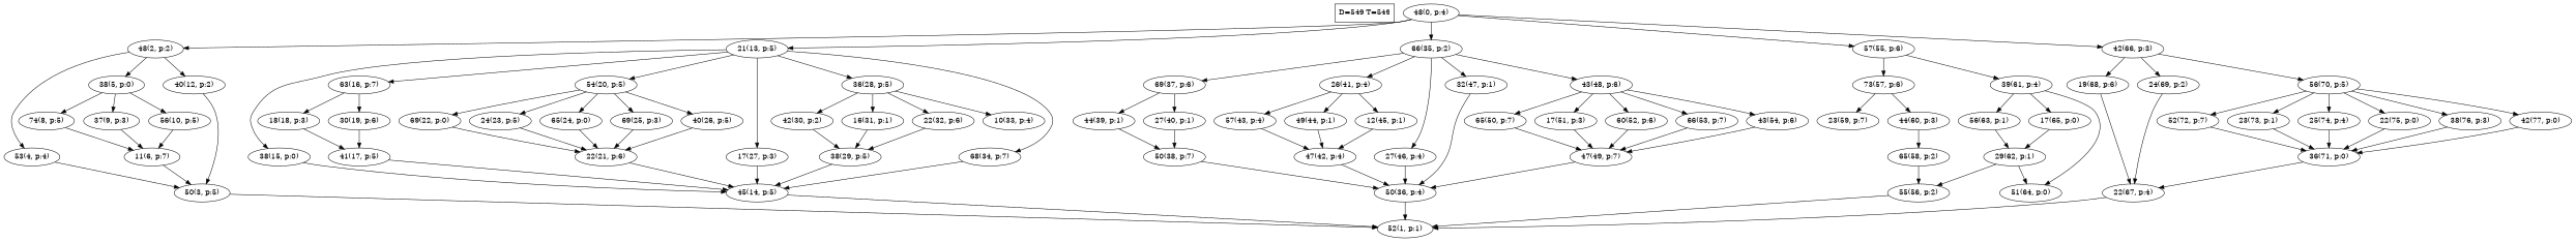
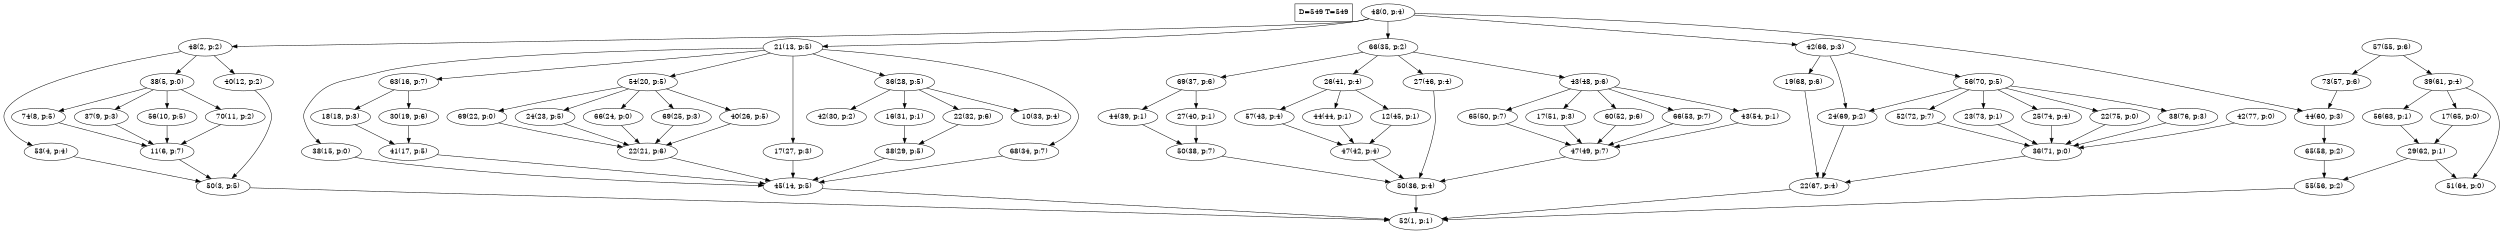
  digraph {
    n1 [label="D=549 T=549" shape=box]
    n2 [label="48(0, p:4)"]
    n3 [label="48(2, p:2)"]
    n4 [label="21(13, p:5)"]
    n5 [label="66(35, p:2)"]
    n6 [label="57(55, p:6)"]
    n7 [label="42(66, p:3)"]
    n8 [label="53(4, p:4)"]
    n9 [label="38(5, p:0)"]
    n10 [label="40(12, p:2)"]
    n11 [label="38(15, p:0)"]
    n12 [label="63(16, p:7)"]
    n13 [label="54(20, p:5)"]
    n14 [label="17(27, p:3)"]
    n15 [label="36(28, p:5)"]
    n16 [label="68(34, p:7)"]
    n17 [label="69(37, p:6)"]
    n18 [label="26(41, p:4)"]
    n19 [label="27(46, p:4)"]
-   n20 [label="32(47, p:1)"]
    n21 [label="43(48, p:6)"]
    n22 [label="73(57, p:6)"]
    n23 [label="39(61, p:4)"]
    n24 [label="19(68, p:6)"]
    n25 [label="24(69, p:2)"]
    n26 [label="56(70, p:5)"]
    n27 [label="52(1, p:1)"]
    n28 [label="50(3, p:5)"]
    n29 [label="74(8, p:5)"]
    n30 [label="37(9, p:3)"]
    n31 [label="56(10, p:5)"]
+   n32 [label="70(11, p:2)"]
    n33 [label="11(6, p:7)"]
    n34 [label="45(14, p:5)"]
    n35 [label="18(18, p:3)"]
    n36 [label="30(19, p:6)"]
    n37 [label="69(22, p:0)"]
    n38 [label="24(23, p:5)"]
-   n39 [label="65(24, p:0)"]
+   n39 [label="66(24, p:0)"]
    n40 [label="69(25, p:3)"]
    n41 [label="40(26, p:5)"]
    n42 [label="42(30, p:2)"]
    n43 [label="16(31, p:1)"]
    n44 [label="22(32, p:6)"]
    n45 [label="10(33, p:4)"]
    n46 [label="41(17, p:5)"]
    n47 [label="22(21, p:6)"]
    n48 [label="38(29, p:5)"]
    n49 [label="44(39, p:1)"]
    n50 [label="27(40, p:1)"]
    n51 [label="57(43, p:4)"]
-   n52 [label="49(44, p:1)"]
+   n52 [label="44(44, p:1)"]
    n53 [label="12(45, p:1)"]
    n54 [label="50(36, p:4)"]
    n55 [label="65(50, p:7)"]
    n56 [label="17(51, p:3)"]
    n57 [label="60(52, p:6)"]
    n58 [label="66(53, p:7)"]
-   n59 [label="43(54, p:6)"]
+   n59 [label="43(54, p:1)"]
    n60 [label="50(38, p:7)"]
    n61 [label="47(42, p:4)"]
    n62 [label="47(49, p:7)"]
-   n63 [label="23(59, p:7)"]
    n64 [label="44(60, p:3)"]
    n65 [label="56(63, p:1)"]
    n66 [label="51(64, p:0)"]
    n67 [label="17(65, p:0)"]
    n68 [label="55(56, p:2)"]
    n69 [label="65(58, p:2)"]
    n70 [label="29(62, p:1)"]
    n71 [label="22(67, p:4)"]
    n72 [label="52(72, p:7)"]
    n73 [label="23(73, p:1)"]
    n74 [label="25(74, p:4)"]
    n75 [label="22(75, p:0)"]
    n76 [label="38(76, p:3)"]
    n77 [label="42(77, p:0)"]
    n78 [label="36(71, p:0)"]
    n2 -> n3
    n2 -> n4
    n2 -> n5
-   n2 -> n6
+   n2 -> n64
    n2 -> n7
    n3 -> n8
    n3 -> n9
    n3 -> n10
    n4 -> n11
    n4 -> n12
    n4 -> n13
    n4 -> n14
    n4 -> n15
    n4 -> n16
    n5 -> n17
    n5 -> n18
    n5 -> n19
-   n5 -> n20
    n5 -> n21
    n6 -> n22
    n6 -> n23
    n7 -> n24
    n7 -> n25
    n7 -> n26
    n8 -> n28
    n9 -> n29
    n9 -> n30
    n9 -> n31
+   n9 -> n32
    n10 -> n28
    n11 -> n34
    n12 -> n35
    n12 -> n36
    n13 -> n37
    n13 -> n38
    n13 -> n39
    n13 -> n40
    n13 -> n41
    n14 -> n34
    n15 -> n42
    n15 -> n43
    n15 -> n44
    n15 -> n45
    n16 -> n34
    n17 -> n49
    n17 -> n50
    n18 -> n51
    n18 -> n52
    n18 -> n53
    n19 -> n54
-   n20 -> n54
    n21 -> n55
    n21 -> n56
    n21 -> n57
    n21 -> n58
    n21 -> n59
-   n22 -> n63
    n22 -> n64
    n23 -> n65
    n23 -> n66
    n23 -> n67
    n24 -> n71
    n25 -> n71
    n26 -> n72
    n26 -> n73
    n26 -> n74
    n26 -> n75
    n26 -> n76
-   n26 -> n77
+   n26 -> n25
    n28 -> n27
    n29 -> n33
    n30 -> n33
    n31 -> n33
+   n32 -> n33
    n33 -> n28
    n34 -> n27
    n35 -> n46
    n36 -> n46
    n37 -> n47
    n38 -> n47
    n39 -> n47
    n40 -> n47
    n41 -> n47
-   n42 -> n48
    n43 -> n48
    n44 -> n48
    n46 -> n34
    n47 -> n34
    n48 -> n34
    n49 -> n60
    n50 -> n60
    n51 -> n61
    n52 -> n61
    n53 -> n61
    n54 -> n27
    n55 -> n62
    n56 -> n62
    n57 -> n62
    n58 -> n62
    n59 -> n62
    n60 -> n54
    n61 -> n54
    n62 -> n54
    n64 -> n69
    n65 -> n70
    n67 -> n70
    n68 -> n27
    n69 -> n68
    n70 -> n66
    n70 -> n68
    n71 -> n27
    n72 -> n78
    n73 -> n78
    n74 -> n78
    n75 -> n78
    n76 -> n78
    n77 -> n78
    n78 -> n71
  }
